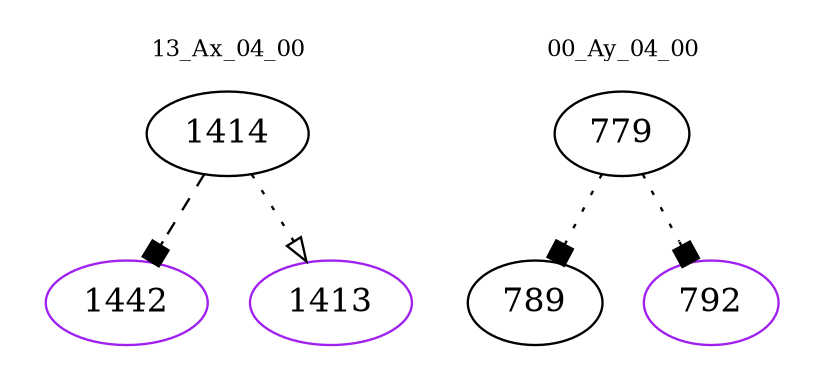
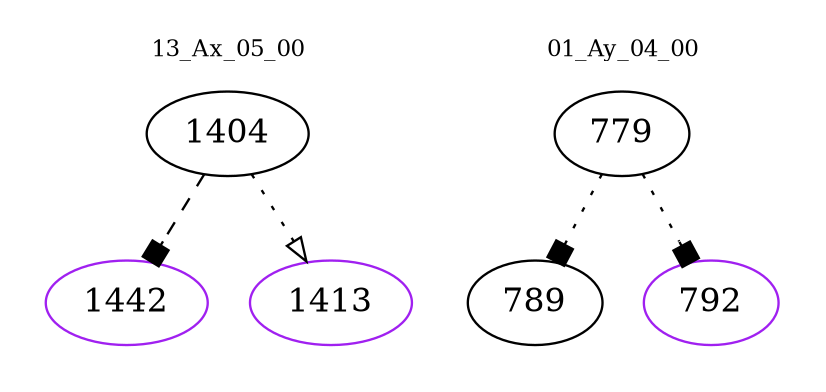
  digraph {
    node [color=black]
    edge [arrowhead=box color=black style=dotted]
-   n1 [label=1414]
+   n1 [label=1404]
    n2 [color=purple label=1442]
    n3 [color=purple label=1413]
    n4 [label=779]
    n5 [label=789]
    n6 [color=purple label=792]
    subgraph cluster_1 {
      color=white
      fontsize=10
-     label="13_Ax_04_00"
+     label="13_Ax_05_00"
      n1
      n2
      n3
    }
    subgraph cluster_2 {
      color=white
      fontsize=10
-     label="00_Ay_04_00"
+     label="01_Ay_04_00"
      n4
      n5
      n6
    }
    n1 -> n2 [style=dashed]
    n1 -> n3 [arrowhead=onormal]
    n4 -> n5
    n4 -> n6
  }
